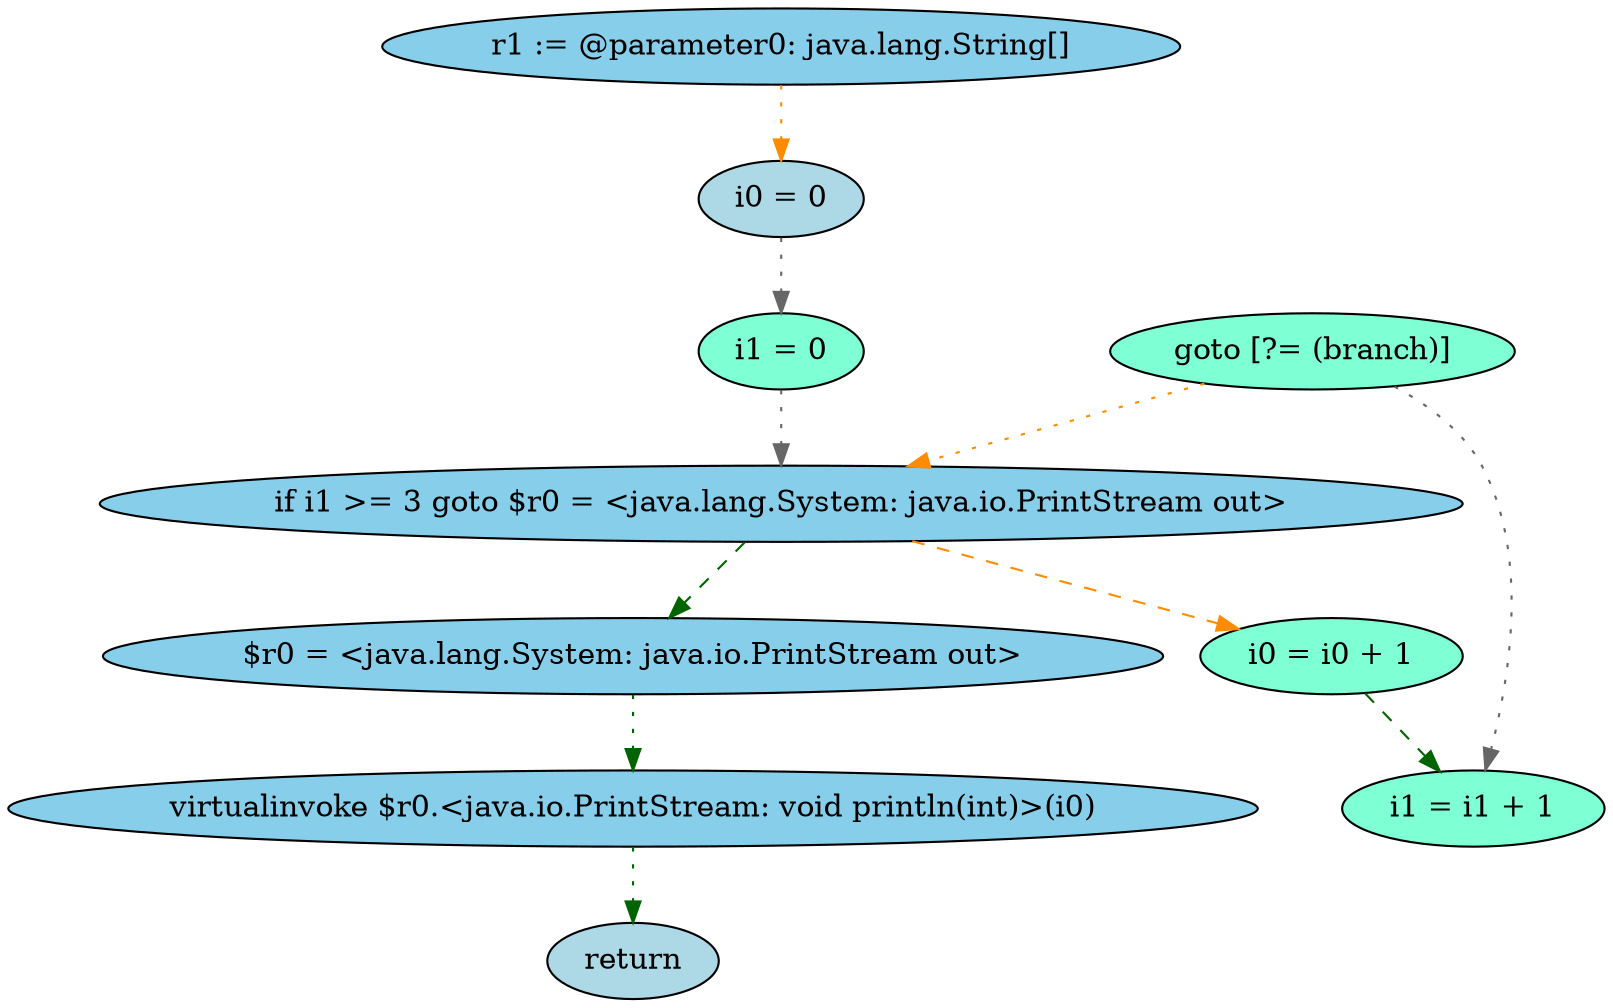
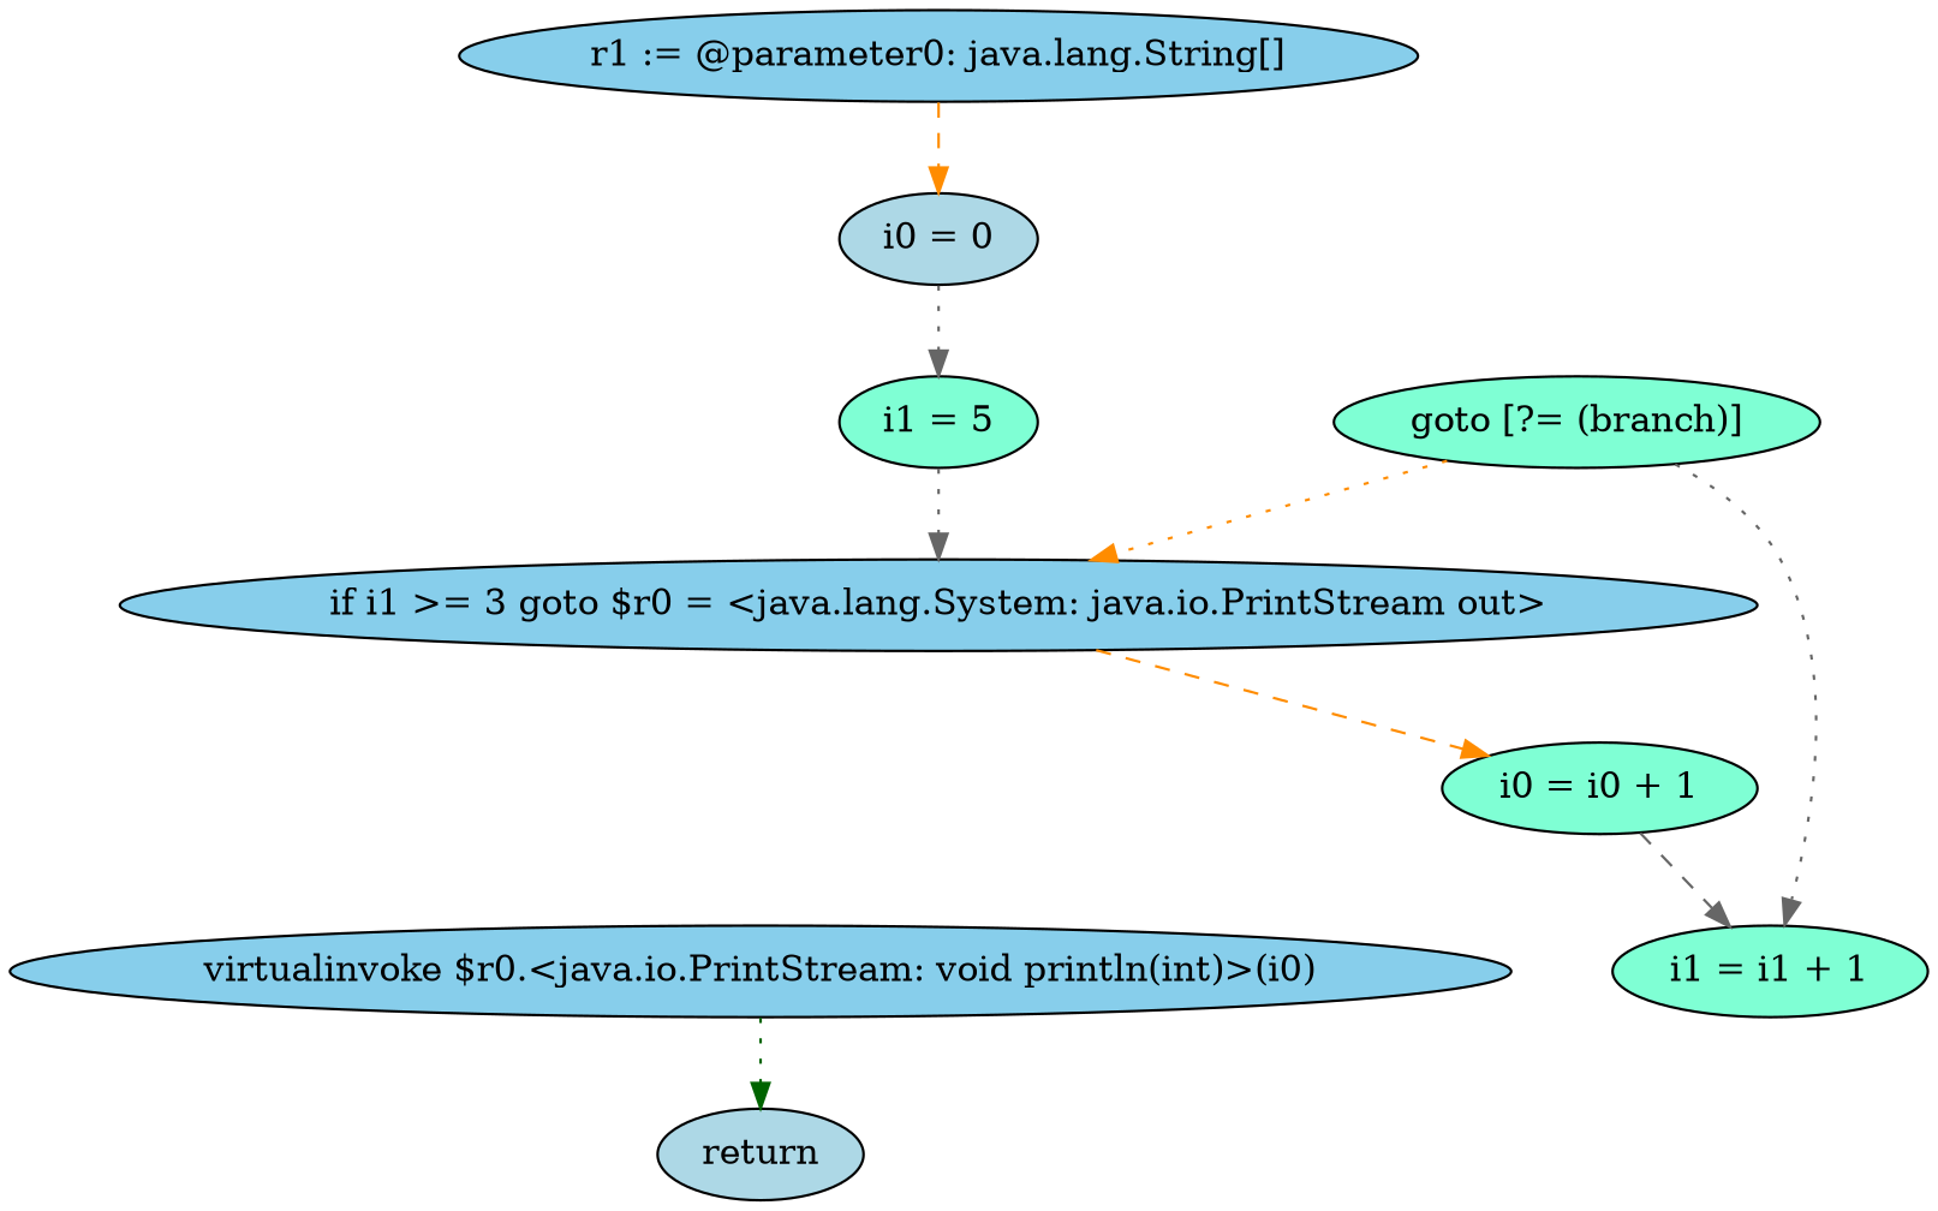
  digraph {
    node [fillcolor=skyblue style=filled]
    edge [color=gray40 style=dotted]
    "i0 = 0" [fillcolor=lightblue]
    "r1 := @parameter0: java.lang.String[]"
-   "i1 = 0" [fillcolor=aquamarine]
+   "i1 = 0" [fillcolor=aquamarine label="i1 = 5"]
    "if i1 >= 3 goto $r0 = <java.lang.System: java.io.PrintStream out>"
    "i0 = i0 + 1" [fillcolor=aquamarine]
-   "$r0 = <java.lang.System: java.io.PrintStream out>"
    "i1 = i1 + 1" [fillcolor=aquamarine]
    "virtualinvoke $r0.<java.io.PrintStream: void println(int)>(i0)"
    "goto [?= (branch)]" [fillcolor=aquamarine]
    return [fillcolor=lightblue]
    "i0 = 0" -> "i1 = 0"
-   "r1 := @parameter0: java.lang.String[]" -> "i0 = 0" [color=darkorange]
+   "r1 := @parameter0: java.lang.String[]" -> "i0 = 0" [color=darkorange style=dashed]
    "i1 = 0" -> "if i1 >= 3 goto $r0 = <java.lang.System: java.io.PrintStream out>"
    "if i1 >= 3 goto $r0 = <java.lang.System: java.io.PrintStream out>" -> "i0 = i0 + 1" [color=darkorange style=dashed]
-   "if i1 >= 3 goto $r0 = <java.lang.System: java.io.PrintStream out>" -> "$r0 = <java.lang.System: java.io.PrintStream out>" [color=darkgreen style=dashed]
-   "i0 = i0 + 1" -> "i1 = i1 + 1" [color=darkgreen style=dashed]
-   "$r0 = <java.lang.System: java.io.PrintStream out>" -> "virtualinvoke $r0.<java.io.PrintStream: void println(int)>(i0)" [color=darkgreen]
+   "i0 = i0 + 1" -> "i1 = i1 + 1" [style=dashed]
    "virtualinvoke $r0.<java.io.PrintStream: void println(int)>(i0)" -> return [color=darkgreen]
    "goto [?= (branch)]" -> "if i1 >= 3 goto $r0 = <java.lang.System: java.io.PrintStream out>" [color=darkorange]
    "goto [?= (branch)]" -> "i1 = i1 + 1"
  }
